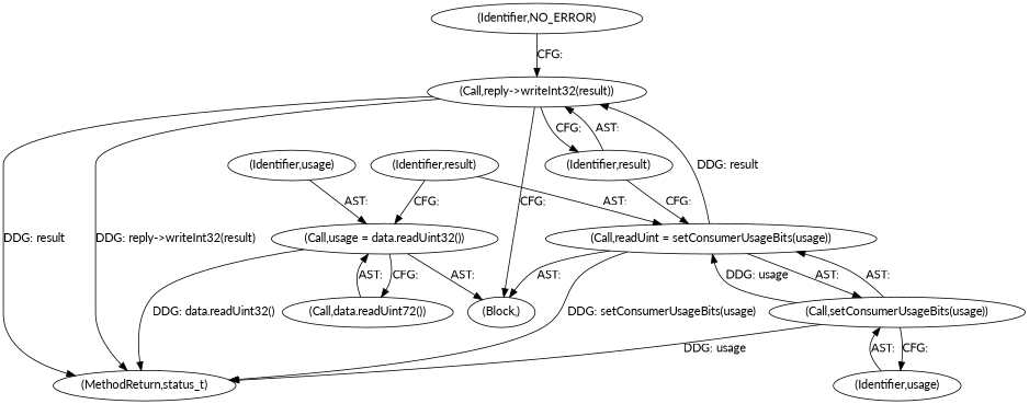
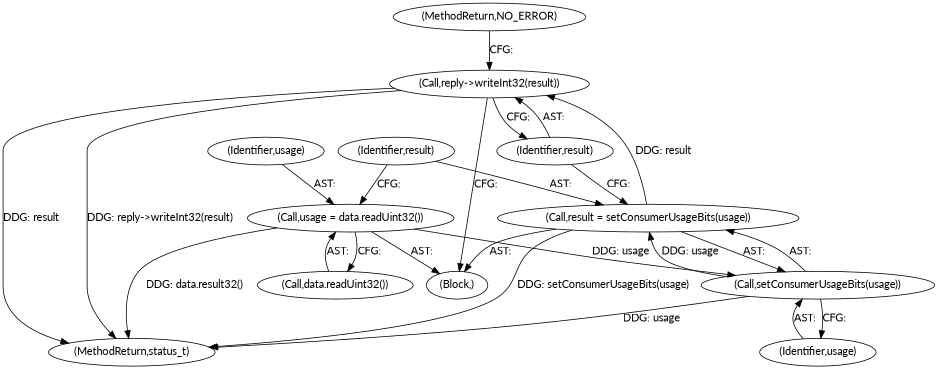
  digraph {
    fontname=Lato
    node [fontname=Lato]
    edge [fontname=Lato]
    n1 [label="(Call,reply->writeInt32(result))"]
    n2 [label="(MethodReturn,status_t)"]
    n3 [label="(Block,)"]
    n4 [label="(Identifier,result)"]
-   n5 [label="(Call,readUint = setConsumerUsageBits(usage))"]
+   n5 [label="(Call,result = setConsumerUsageBits(usage))"]
    n6 [label="(Call,setConsumerUsageBits(usage))"]
    n7 [label="(Identifier,usage)"]
    n8 [label="(Call,usage = data.readUint32())"]
-   n9 [label="(Call,data.readUint72())"]
-   n10 [label="(Identifier,NO_ERROR)"]
+   n9 [label="(Call,data.readUint32())"]
+   n10 [label="(MethodReturn,NO_ERROR)"]
    n11 [label="(Identifier,usage)"]
    n12 [label="(Identifier,result)"]
    n1 -> n2 [label="DDG: reply->writeInt32(result)"]
    n1 -> n2 [label="DDG: result"]
    n1 -> n3 [label="CFG: "]
    n1 -> n4 [label="CFG: "]
    n4 -> n1 [label="AST: "]
    n4 -> n5 [label="CFG: "]
    n5 -> n1 [label="DDG: result"]
    n5 -> n2 [label="DDG: setConsumerUsageBits(usage)"]
    n5 -> n3 [label="AST: "]
    n5 -> n6 [label="AST: "]
    n6 -> n2 [label="DDG: usage"]
    n6 -> n5 [label="AST: "]
    n6 -> n5 [label="DDG: usage"]
    n6 -> n7 [label="CFG: "]
    n7 -> n6 [label="AST: "]
-   n8 -> n2 [label="DDG: data.readUint32()"]
+   n8 -> n2 [label="DDG: data.result32()"]
    n8 -> n3 [label="AST: "]
+   n8 -> n6 [label="DDG: usage"]
    n8 -> n9 [label="CFG: "]
    n9 -> n8 [label="AST: "]
    n10 -> n1 [label="CFG: "]
    n11 -> n8 [label="AST: "]
    n12 -> n5 [label="AST: "]
    n12 -> n8 [label="CFG: "]
  }
